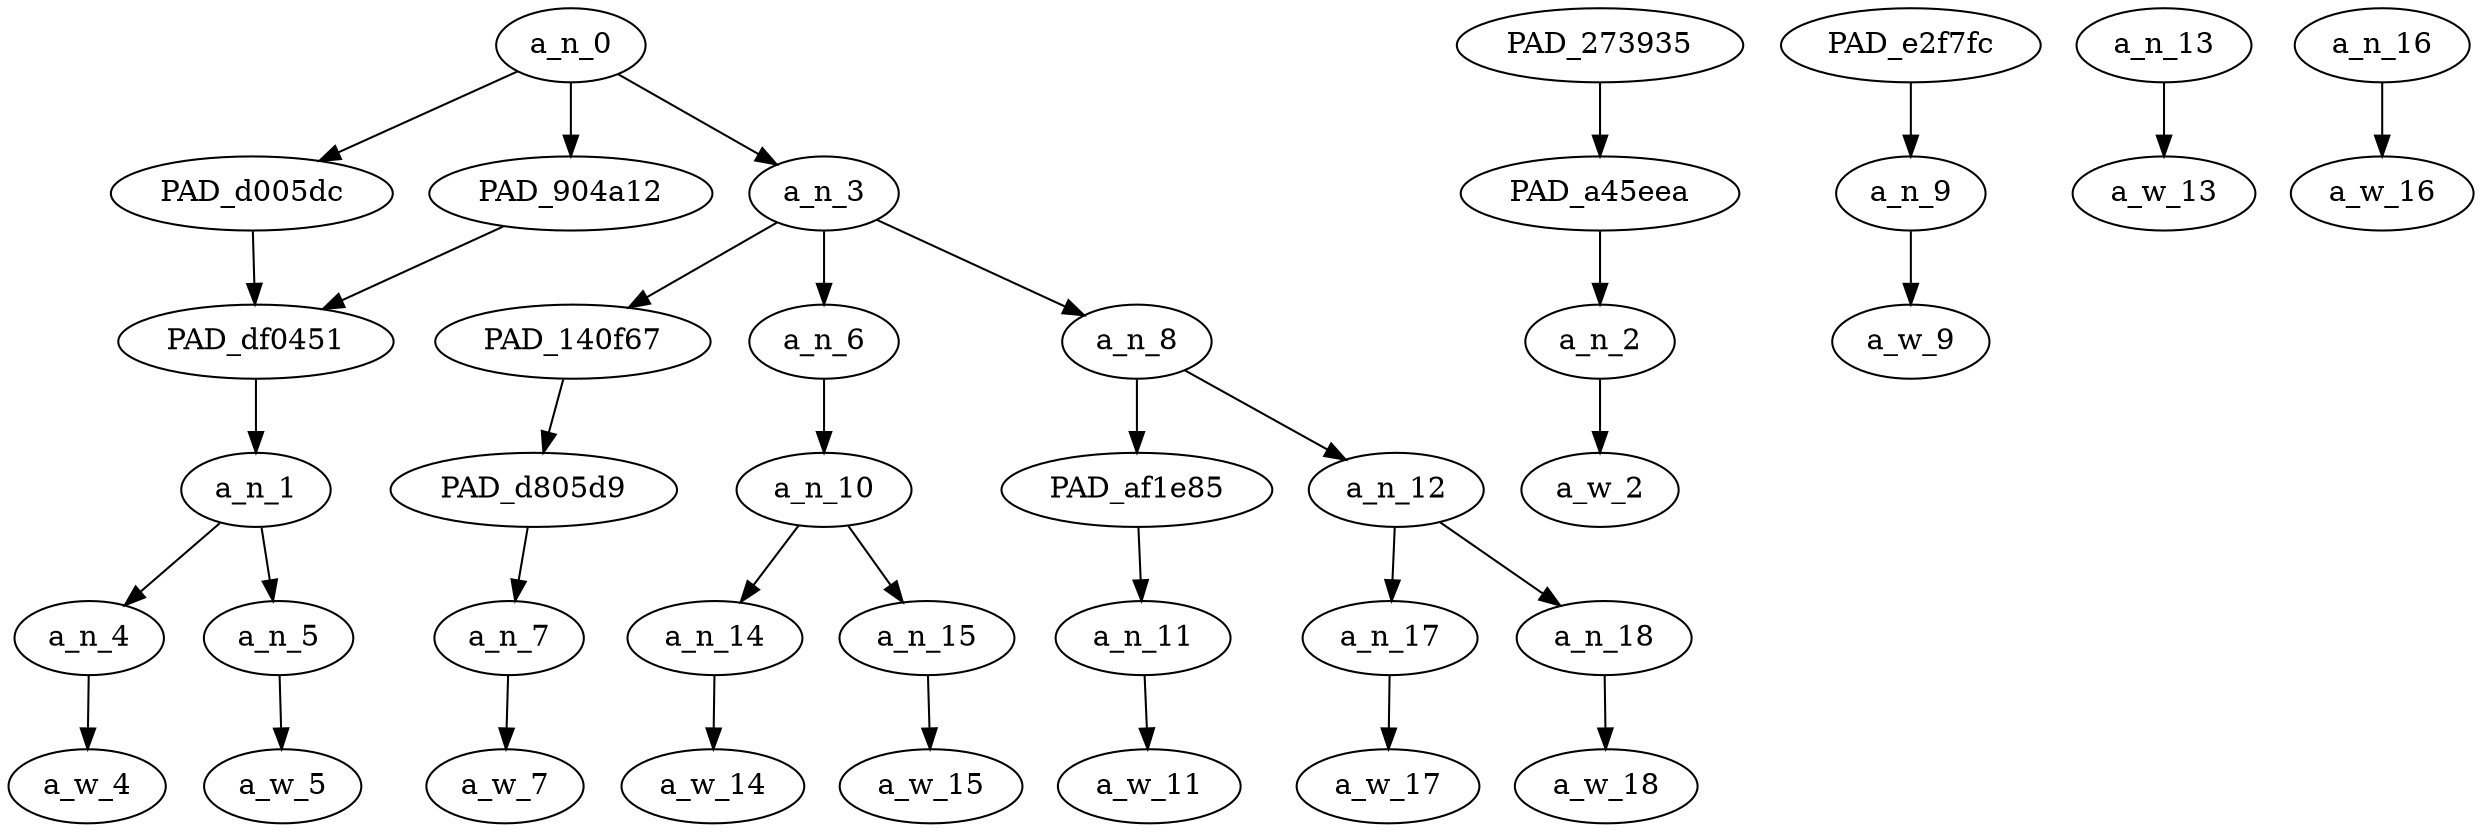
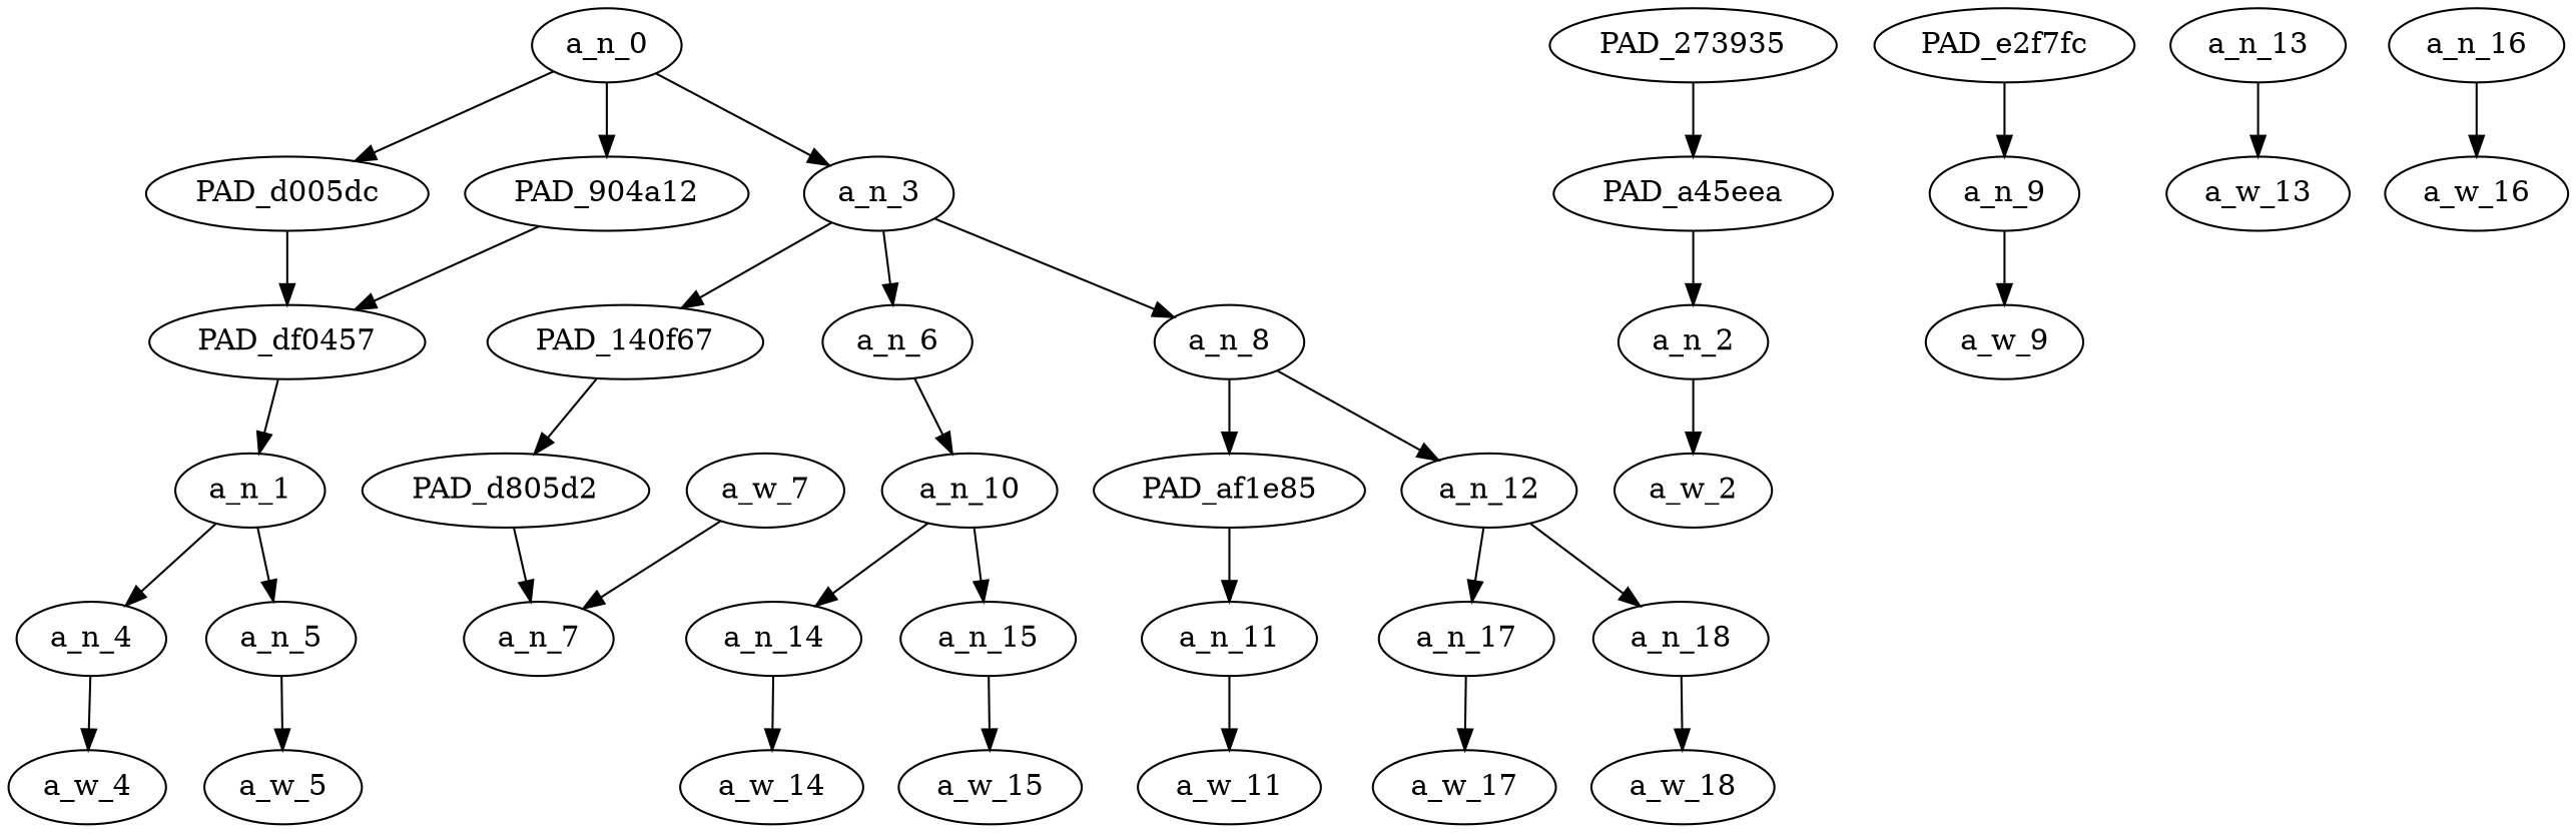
  strict digraph {
    node [div_dir=1 index=0 level=1 text_span="[2]" value=0.07741094]
    a_n_0 [level=5 text_span="[0, 1, 2, 3, 4, 5, 6, 7, 8, 9, 10, 11]" value=0.99999999]
    PAD_d005dc [index=1 level=4]
    n3 [label=PAD_904a12 level=4 text_span="[0, 1]" value=0.24737211]
    a_n_3 [div_dir=-1 index=2 level=4 text_span="[3, 4, 5, 6, 7, 8, 9, 10, 11]" value=0.67508497]
-   PAD_df0451 [level=3 text_span="[0, 1]" value=0.24737211]
+   PAD_df0451 [level=3 text_span="[0, 1]" value=0.24737211 label=PAD_df0457]
    PAD_140f67 [index=3 level=3 text_span="[7]" value=0.05396357]
    a_n_6 [div_dir=-1 index=2 level=3 text_span="[3, 4, 5, 6]" value=0.27547652]
    a_n_8 [index=4 level=3 text_span="[8, 9, 10, 11]" value=0.34556191]
    PAD_273935 [index=1 level=3]
    PAD_a45eea [index=1 level=2]
    a_n_1 [level=2 text_span="[0, 1]" value=0.24737211]
-   PAD_d805d9 [index=4 level=2 text_span="[7]" value=0.05396357]
+   PAD_d805d9 [index=4 level=2 text_span="[7]" value=0.05396357 label=PAD_d805d2]
    a_n_10 [div_dir=-1 index=3 level=2 text_span="[4, 5, 6]" value=0.18403748]
    PAD_af1e85 [div_dir=-1 index=5 level=2 text_span="[8]" value=0.11936370]
    a_n_12 [index=6 level=2 text_span="[9, 10, 11]" value=0.22615481]
    a_n_2 [index=2]
    a_w_2 [div_dir=0 index=2 level=0 value=they]
    a_n_4 [div_dir=-1 text_span="[0]" value=0.12451264]
    a_n_5 [index=1 text_span="[1]" value=0.12264290]
    a_w_4 [div_dir=0 level=0 text_span="[0]" value="<user>"]
    a_w_5 [div_dir=0 index=1 level=0 text_span="[1]" value="<user>1"]
    a_n_7 [index=7 text_span="[7]" value=0.05396357]
    PAD_e2f7fc [div_dir=-1 index=2 level=2 text_span="[3]" value=0.09120635]
    a_n_9 [div_dir=-1 index=3 text_span="[3]" value=0.09120635]
    a_n_14 [index=5 text_span="[5]" value=0.05005342]
    a_n_15 [div_dir=-1 index=6 text_span="[6]" value=0.08686765]
    a_n_11 [div_dir=-1 index=8 text_span="[8]" value=0.11936370]
    a_n_17 [index=10 text_span="[10]" value=0.05170241]
    a_n_18 [index=11 text_span="[11]" value=0.12616210]
    a_w_7 [div_dir=0 index=7 level=0 text_span="[7]" value=and]
    a_w_9 [div_dir=0 index=3 level=0 text_span="[3]" value=kill]
    a_n_13 [index=4 text_span="[4]" value=0.04709296]
    a_w_13 [div_dir=0 index=4 level=0 text_span="[4]" value=all]
    a_w_14 [div_dir=0 index=5 level=0 text_span="[5]" value=the]
    a_w_15 [div_dir=0 index=6 level=0 text_span="[6]" value=women]
    a_w_11 [div_dir=0 index=8 level=0 text_span="[8]" value=rape]
    a_n_16 [index=9 text_span="[9]" value=0.04787052]
    a_w_16 [div_dir=0 index=9 level=0 text_span="[9]" value=all1]
    a_w_17 [div_dir=0 index=10 level=0 text_span="[10]" value=the1]
    a_w_18 [div_dir=0 index=11 level=0 text_span="[11]" value=horses]
    a_n_0 -> PAD_d005dc
    a_n_0 -> n3
    a_n_0 -> a_n_3
    PAD_d005dc -> PAD_df0451
    n3 -> PAD_df0451
    a_n_3 -> PAD_140f67
    a_n_3 -> a_n_6
    a_n_3 -> a_n_8
    PAD_df0451 -> a_n_1
    PAD_140f67 -> PAD_d805d9
    a_n_6 -> a_n_10
    a_n_8 -> PAD_af1e85
    a_n_8 -> a_n_12
    PAD_273935 -> PAD_a45eea
    PAD_a45eea -> a_n_2
    a_n_1 -> a_n_4
    a_n_1 -> a_n_5
    PAD_d805d9 -> a_n_7
    a_n_10 -> a_n_14
    a_n_10 -> a_n_15
    PAD_af1e85 -> a_n_11
    a_n_12 -> a_n_17
    a_n_12 -> a_n_18
    a_n_2 -> a_w_2
    a_n_4 -> a_w_4
    a_n_5 -> a_w_5
-   a_n_7 -> a_w_7
+   a_w_7 -> a_n_7
    PAD_e2f7fc -> a_n_9
    a_n_9 -> a_w_9
    a_n_14 -> a_w_14
    a_n_15 -> a_w_15
    a_n_11 -> a_w_11
    a_n_17 -> a_w_17
    a_n_18 -> a_w_18
    a_n_13 -> a_w_13
    a_n_16 -> a_w_16
  }
